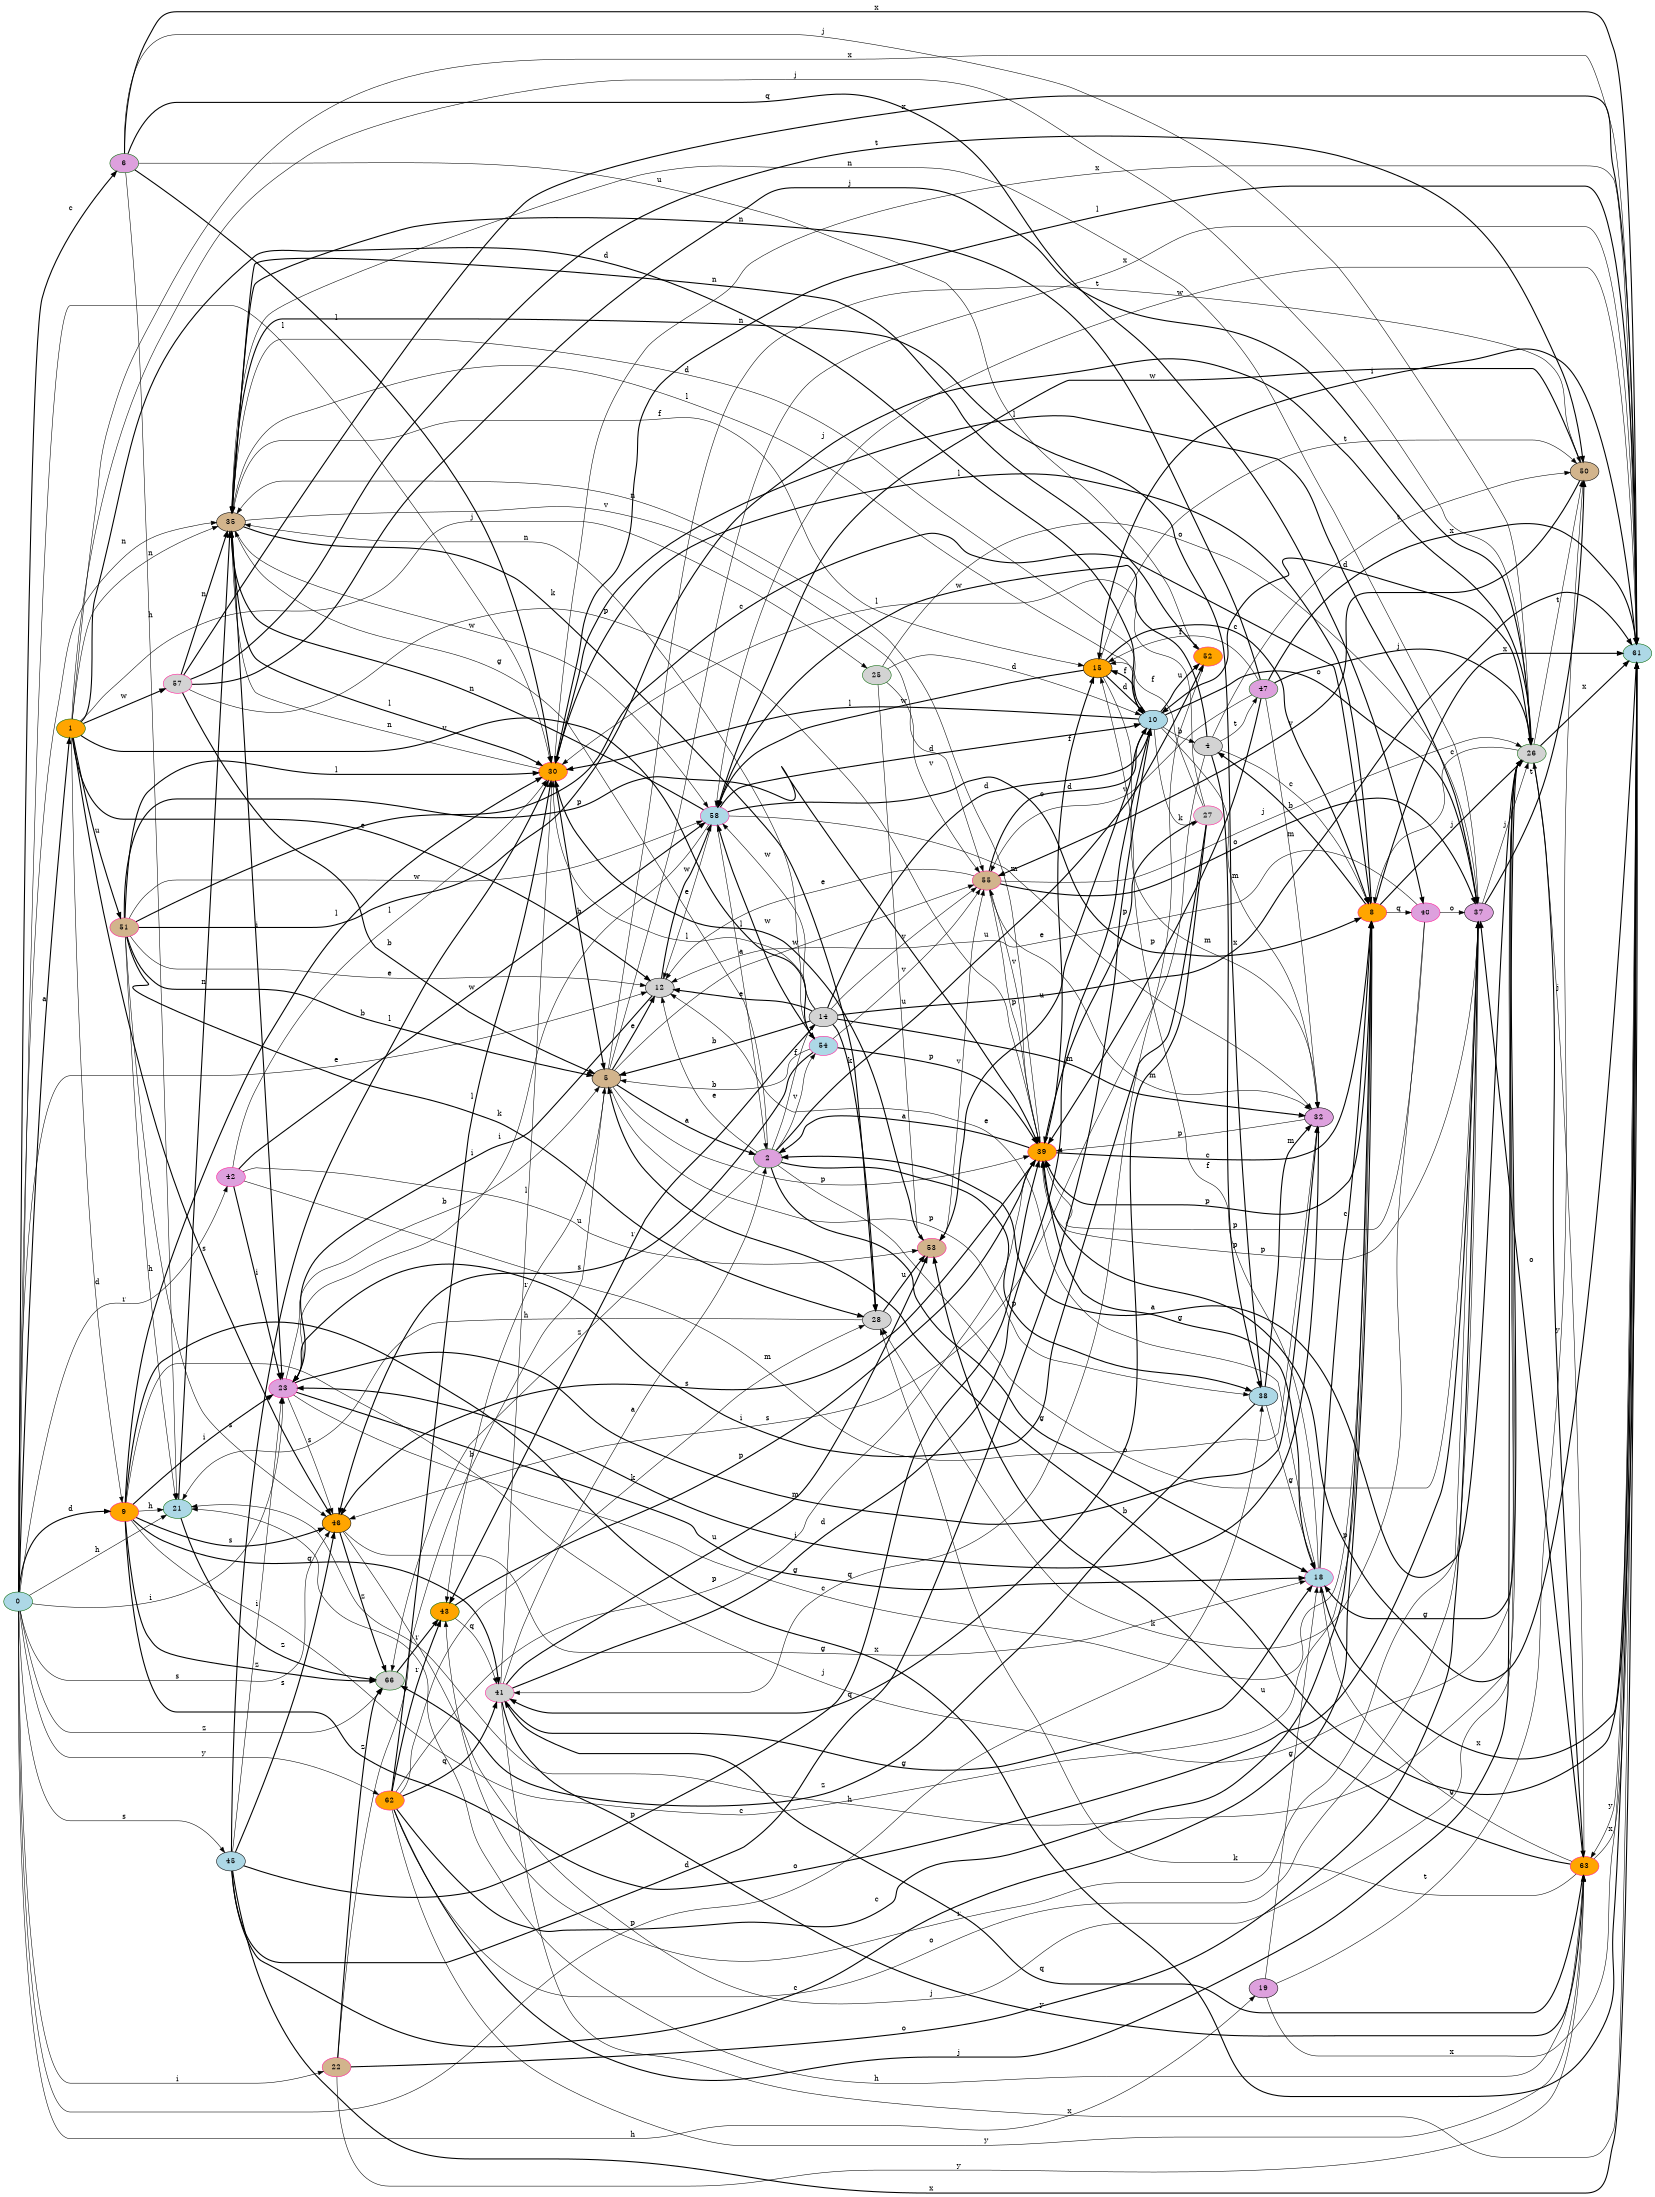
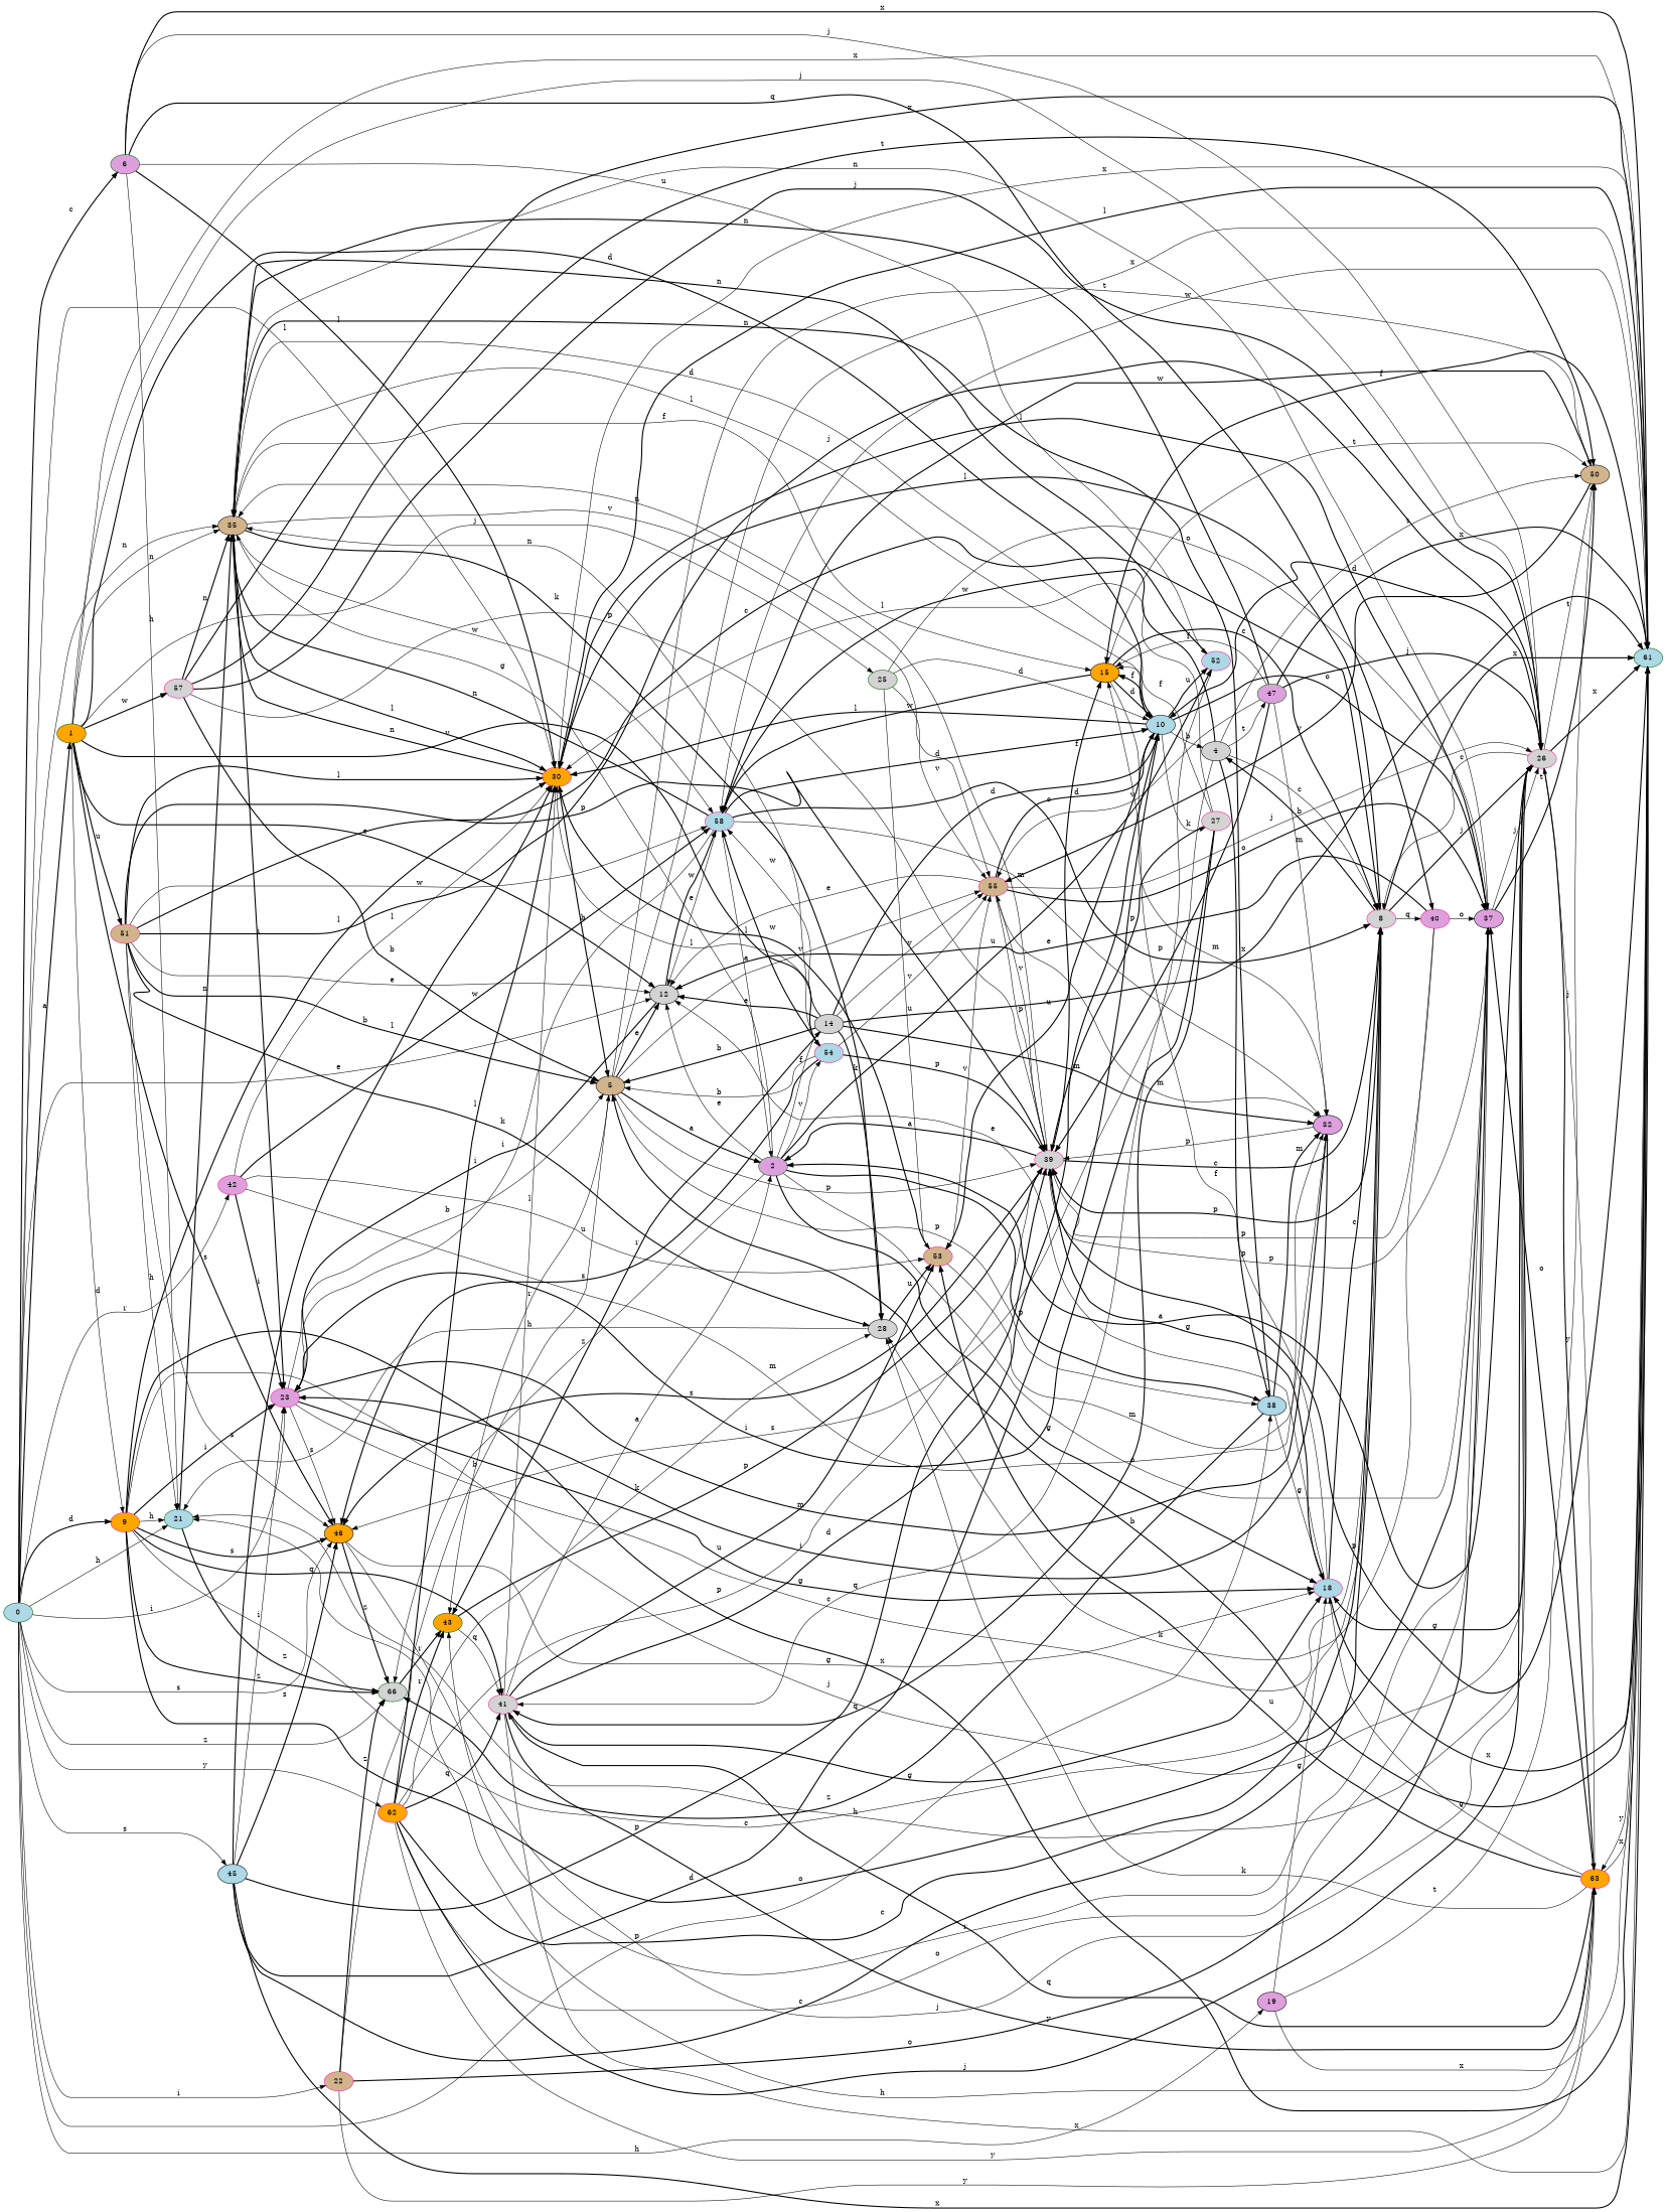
  strict digraph {
    rankdir=LR
    node [color=deeppink fillcolor=lightgrey style=filled]
    edge [style=bold]
    0 [color=darkgreen fillcolor=lightblue]
    1 [color=darkgreen fillcolor=orange]
    6 [color=darkgreen fillcolor=plum]
    9 [fillcolor=orange]
    12 [color=black]
    19 [color=black fillcolor=plum]
    21 [color=darkgreen fillcolor=lightblue]
    22 [fillcolor=tan]
    23 [fillcolor=plum]
    30 [fillcolor=orange]
    35 [color=black fillcolor=tan]
    38 [color=black fillcolor=lightblue]
    42 [fillcolor=plum]
    45 [color=black fillcolor=lightblue]
    46 [color=black fillcolor=orange]
    62 [fillcolor=orange]
    66 [color=darkgreen]
    10 [color=black fillcolor=lightblue]
    25 [color=darkgreen]
-   26 [color=darkgreen]
+   26
    51 [fillcolor=tan]
    54 [fillcolor=lightblue]
    57
    61 [color=darkgreen fillcolor=lightblue]
-   52 [fillcolor=orange]
+   52 [fillcolor=lightblue]
    40 [fillcolor=plum]
    37 [color=black fillcolor=plum]
-   8 [fillcolor=orange]
+   8
    41
    58 [fillcolor=lightblue]
    18 [fillcolor=lightblue]
    50 [color=black fillcolor=tan]
    5 [color=black fillcolor=tan]
    63 [fillcolor=orange]
    32 [color=black fillcolor=plum]
    55 [fillcolor=tan]
    15 [color=black fillcolor=orange]
    28 [color=black]
    53 [fillcolor=tan]
-   39 [fillcolor=orange]
+   39
    43 [color=darkgreen fillcolor=orange]
    4 [color=black]
    27
    2 [color=darkgreen fillcolor=plum]
    14 [color=black]
    47 [color=darkgreen fillcolor=plum]
    0 -> 1 [label=a]
    0 -> 6 [label=c]
    0 -> 9 [label=d]
    0 -> 12 [label=e style=solid]
    0 -> 19 [label=h style=solid]
    0 -> 21 [label=h style=solid]
    0 -> 22 [label=i style=solid]
    0 -> 23 [label=i style=solid]
    0 -> 30 [label=l style=solid]
    0 -> 35 [label=n style=solid]
    0 -> 38 [label=p style=solid]
    0 -> 42 [label=r style=solid]
    0 -> 45 [label=s style=solid]
    0 -> 46 [label=s style=solid]
    0 -> 62 [label=y style=solid]
    0 -> 66 [label=z style=solid]
    1 -> 9 [label=d style=solid]
    1 -> 12 [label=e]
    1 -> 35 [label=n style=solid]
    1 -> 46 [label=s]
    1 -> 10 [label=d]
    1 -> 25 [label=j style=solid]
    1 -> 26 [label=j style=solid]
    1 -> 51 [label=u]
    1 -> 54 [label=v]
    1 -> 57 [label=w]
    1 -> 61 [label=x style=solid]
    6 -> 21 [label=h style=solid]
    6 -> 30 [label=l]
    6 -> 26 [label=j style=solid]
    6 -> 61 [label=x]
    6 -> 52 [label=u style=solid]
    6 -> 40 [label=q]
    9 -> 21 [label=h style=solid]
    9 -> 23 [label=i]
    9 -> 30 [label=l]
    9 -> 46 [label=s]
    9 -> 66 [label=z]
    9 -> 26 [label=j style=solid]
    9 -> 61 [label=x]
    9 -> 37 [label=o]
    9 -> 8 [label=c style=solid]
    9 -> 41 [label=q]
    12 -> 23 [label=i]
    12 -> 58 [label=w]
    19 -> 61 [label=x style=solid]
    19 -> 18 [label=g style=solid]
    19 -> 50 [label=t style=solid]
    21 -> 35 [label=n]
    21 -> 66 [label=z]
    22 -> 66 [label=z]
    22 -> 37 [label=o]
    22 -> 5 [label=b style=solid]
    22 -> 63 [label=y style=solid]
    23 -> 46 [label=s style=solid]
    23 -> 8 [label=c style=solid]
    23 -> 18 [label=g]
    23 -> 5 [label=b style=solid]
    23 -> 32 [label=m]
-   30 -> 35 [label=n style=solid]
+   30 -> 35 [label=n]
    30 -> 61 [label=x style=solid]
    30 -> 5 [label=b]
    35 -> 23 [label=i]
    35 -> 30 [label=l]
    35 -> 10 [label=d style=solid]
    35 -> 58 [label=w style=solid]
    35 -> 55 [label=v style=solid]
    35 -> 15 [label=f style=solid]
    35 -> 28 [label=k]
    38 -> 35 [label=n]
    38 -> 66 [label=z]
    38 -> 18 [label=g style=solid]
    38 -> 32 [label=m]
    42 -> 23 [label=i]
    42 -> 30 [label=l style=solid]
    42 -> 58 [label=w]
    42 -> 32 [label=m style=solid]
    42 -> 53 [label=u style=solid]
    45 -> 23 [label=i style=solid]
    45 -> 30 [label=l]
    45 -> 46 [label=s]
    45 -> 10 [label=d]
    45 -> 61 [label=x]
    45 -> 8 [label=c]
    45 -> 39 [label=p]
    46 -> 66 [label=z]
    46 -> 26 [label=j style=solid]
    46 -> 18 [label=g style=solid]
    62 -> 30 [label=l]
    62 -> 26 [label=j]
    62 -> 37 [label=o style=solid]
    62 -> 8 [label=c]
    62 -> 41 [label=q]
    62 -> 63 [label=y style=solid]
    62 -> 28 [label=k style=solid]
    62 -> 39 [label=p style=solid]
    62 -> 43 [label=r]
    66 -> 43 [label=r]
    10 -> 30 [label=l]
    10 -> 35 [label=l style=solid]
    10 -> 52 [label=u]
    10 -> 37 [label=o]
    10 -> 15 [label=f]
    10 -> 53 [label=u]
    10 -> 4 [label=b style=solid]
    10 -> 27 [label=k style=solid]
    25 -> 10 [label=d style=solid]
    25 -> 37 [label=o style=solid]
    25 -> 55 [label=v style=solid]
    25 -> 53 [label=u style=solid]
    26 -> 21 [label=h style=solid]
    26 -> 10 [label=d]
    26 -> 61 [label=x]
    26 -> 8 [label=c style=solid]
    26 -> 18 [label=g]
    26 -> 50 [label=t style=solid]
    26 -> 63 [label=y]
    26 -> 2 [label=a]
    51 -> 12 [label=e style=solid]
    51 -> 21 [label=h style=solid]
    51 -> 30 [label=l]
    51 -> 46 [label=s style=solid]
    51 -> 26 [label=j]
    51 -> 8 [label=c]
    51 -> 58 [label=w style=solid]
    51 -> 5 [label=b]
    51 -> 28 [label=k]
    51 -> 39 [label=p]
    54 -> 35 [label=n style=solid]
    54 -> 46 [label=s]
    54 -> 58 [label=w]
    54 -> 5 [label=b style=solid]
    54 -> 55 [label=v style=solid]
    54 -> 39 [label=p]
    57 -> 35 [label=n]
    57 -> 26 [label=j]
    57 -> 61 [label=x]
    57 -> 50 [label=t]
    57 -> 5 [label=b]
    57 -> 39 [label=p style=solid]
    61 -> 30 [label=l]
    61 -> 58 [label=w style=solid]
    61 -> 5 [label=b]
    61 -> 63 [label=y style=solid]
-   61 -> 15 [label=i]
+   61 -> 15 [label=f]
    61 -> 39 [label=p]
    52 -> 35 [label=n]
    52 -> 41 [label=q style=solid]
-   40 -> 12 [label=e style=solid]
+   40 -> 12 [label=e]
    40 -> 37 [label=o style=solid]
    40 -> 28 [label=k style=solid]
    40 -> 39 [label=p style=solid]
    37 -> 30 [label=l]
    37 -> 35 [label=n style=solid]
    37 -> 26 [label=j style=solid]
    37 -> 50 [label=t]
    37 -> 39 [label=p style=solid]
    37 -> 43 [label=r style=solid]
    8 -> 30 [label=l]
    8 -> 26 [label=j]
    8 -> 61 [label=x]
    8 -> 40 [label=q style=solid]
    8 -> 39 [label=p]
    8 -> 4 [label=b]
    41 -> 30 [label=l style=solid]
    41 -> 10 [label=d]
    41 -> 61 [label=x style=solid]
    41 -> 18 [label=g]
    41 -> 63 [label=y]
    41 -> 53 [label=u]
    41 -> 2 [label=a style=solid]
    58 -> 12 [label=e style=solid]
    58 -> 23 [label=i style=solid]
    58 -> 35 [label=n]
    58 -> 10 [label=d]
    58 -> 8 [label=c]
    58 -> 32 [label=m style=solid]
    58 -> 2 [label=a style=solid]
    18 -> 12 [label=e style=solid]
    18 -> 61 [label=x]
    18 -> 8 [label=c]
    18 -> 15 [label=f style=solid]
    50 -> 58 [label=w]
    50 -> 55 [label=v]
    5 -> 12 [label=e]
    5 -> 38 [label=p style=solid]
    5 -> 61 [label=x style=solid]
    5 -> 50 [label=t style=solid]
-   5 -> 55 [label=w style=solid]
+   5 -> 55 [label=v style=solid]
    5 -> 39 [label=p style=solid]
    5 -> 43 [label=r style=solid]
    5 -> 2 [label=a]
    63 -> 21 [label=h style=solid]
    63 -> 26 [label=j style=solid]
    63 -> 61 [label=x style=solid]
    63 -> 37 [label=o]
    63 -> 41 [label=q]
    63 -> 18 [label=g style=solid]
    63 -> 28 [label=k style=solid]
    63 -> 53 [label=u]
    32 -> 23 [label=i]
    32 -> 39 [label=p style=solid]
    55 -> 12 [label=e style=solid]
    55 -> 10 [label=d]
    55 -> 26 [label=j style=solid]
    55 -> 37 [label=o]
    55 -> 32 [label=m style=solid]
    55 -> 39 [label=p style=solid]
    15 -> 10 [label=d]
    15 -> 8 [label=c]
    15 -> 58 [label=w]
    15 -> 50 [label=t style=solid]
    15 -> 32 [label=m style=solid]
    28 -> 21 [label=h style=solid]
    28 -> 53 [label=u]
    53 -> 30 [label=l]
-   10 -> 32 [label=m style=solid]
+   53 -> 32 [label=m style=solid]
    53 -> 55 [label=v style=solid]
    39 -> 35 [label=n style=solid]
    39 -> 46 [label=s]
    39 -> 8 [label=c]
    39 -> 18 [label=g]
    39 -> 55 [label=v style=solid]
    39 -> 15 [label=f]
    39 -> 2 [label=a]
    43 -> 41 [label=q style=solid]
    43 -> 39 [label=p]
    4 -> 38 [label=p]
    4 -> 46 [label=s style=solid]
    4 -> 8 [label=c style=solid]
    4 -> 58 [label=w]
    4 -> 50 [label=t style=solid]
    4 -> 47 [label=t style=solid]
    27 -> 23 [label=i]
    27 -> 30 [label=l style=solid]
    27 -> 41 [label=q]
    27 -> 15 [label=f style=solid]
    27 -> 39 [label=p]
    2 -> 12 [label=e style=solid]
    2 -> 35 [label=g style=solid]
    2 -> 38 [label=p]
    2 -> 66 [label=z style=solid]
    2 -> 54 [label=v style=solid]
    2 -> 52 [label=u]
    2 -> 37 [label=o style=solid]
    2 -> 18 [label=g]
    2 -> 14 [label=f style=solid]
    14 -> 12 [label=e]
    14 -> 30 [label=l style=solid]
    14 -> 10 [label=d]
    14 -> 61 [label=x]
    14 -> 58 [label=w style=solid]
    14 -> 5 [label=b]
    14 -> 32 [label=m]
    14 -> 55 [label=v style=solid]
    14 -> 28 [label=k]
    14 -> 43 [label=r]
    47 -> 35 [label=n]
    47 -> 26 [label=j]
    47 -> 61 [label=x]
    47 -> 32 [label=m style=solid]
    47 -> 55 [label=v style=solid]
    47 -> 15 [label=f style=solid]
    47 -> 39 [label=p]
  }
